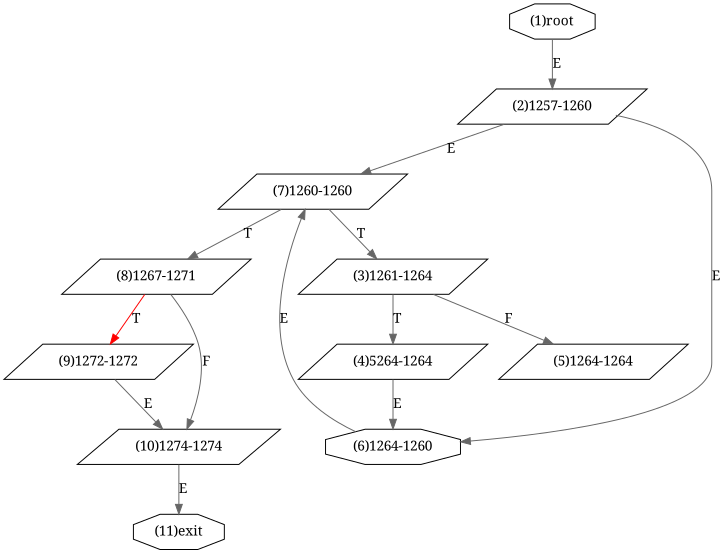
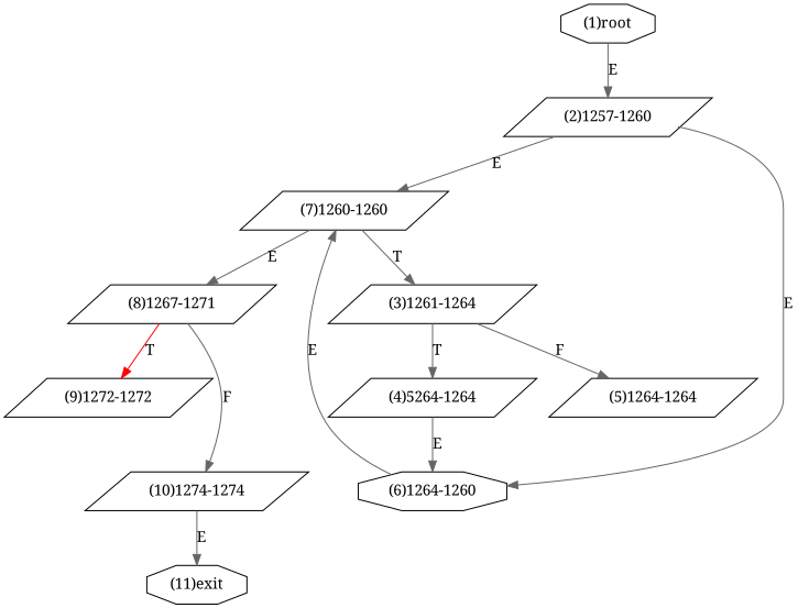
  digraph {
    fontname="Noto Serif"
    node [fontname="Noto Serif" shape=parallelogram]
    edge [color=gray40 fontname="Noto Serif"]
    n1 [label="(1)root" shape=octagon]
    n2 [label="(2)1257-1260"]
    n3 [label="(7)1260-1260"]
    n4 [label="(6)1264-1260" shape=octagon]
    n5 [label="(3)1261-1264"]
    n6 [label="(8)1267-1271"]
    n7 [label="(4)5264-1264"]
    n8 [label="(5)1264-1264"]
    n9 [label="(9)1272-1272"]
    n10 [label="(10)1274-1274"]
    n11 [label="(11)exit" shape=octagon]
    n1 -> n2 [label=E]
    n2 -> n3 [label=E]
    n2 -> n4 [label=E]
    n3 -> n5 [label=T]
-   n3 -> n6 [label=T]
+   n3 -> n6 [label=E]
    n4 -> n3 [label=E]
    n5 -> n7 [label=T]
    n5 -> n8 [label=F]
    n6 -> n9 [color=red label=T]
    n6 -> n10 [label=F]
    n7 -> n4 [label=E]
-   n9 -> n10 [label=E]
    n10 -> n11 [label=E]
  }
